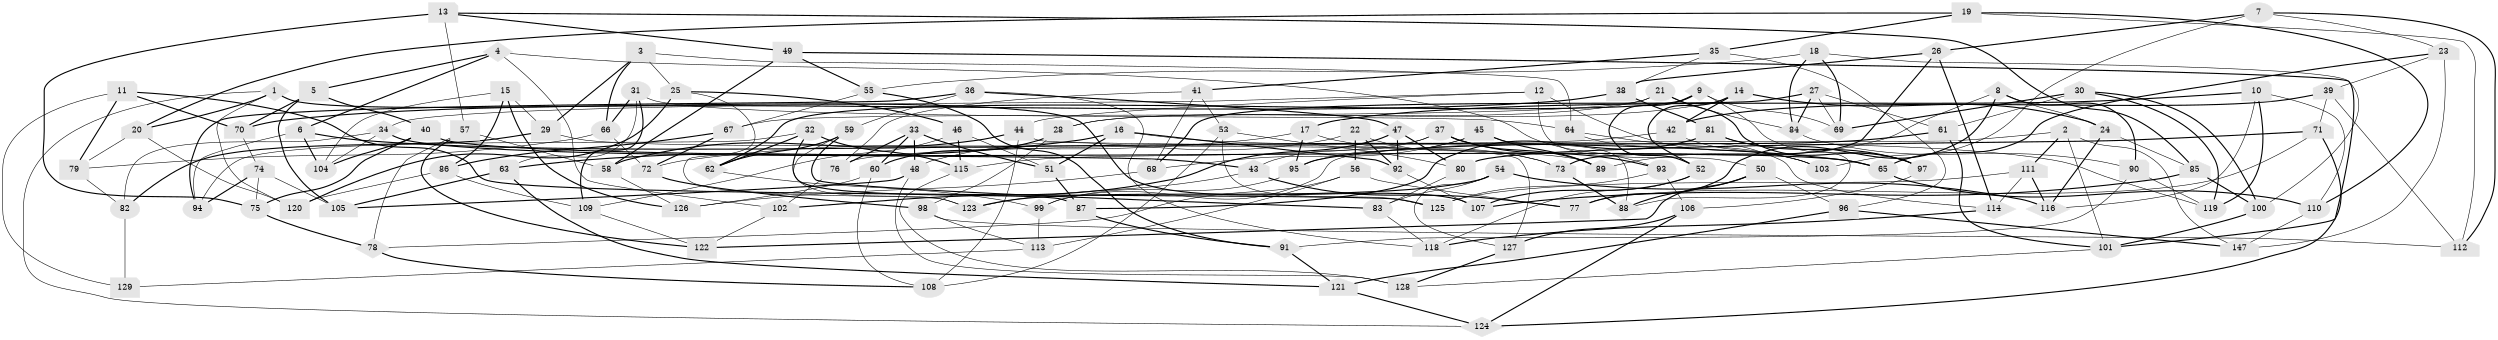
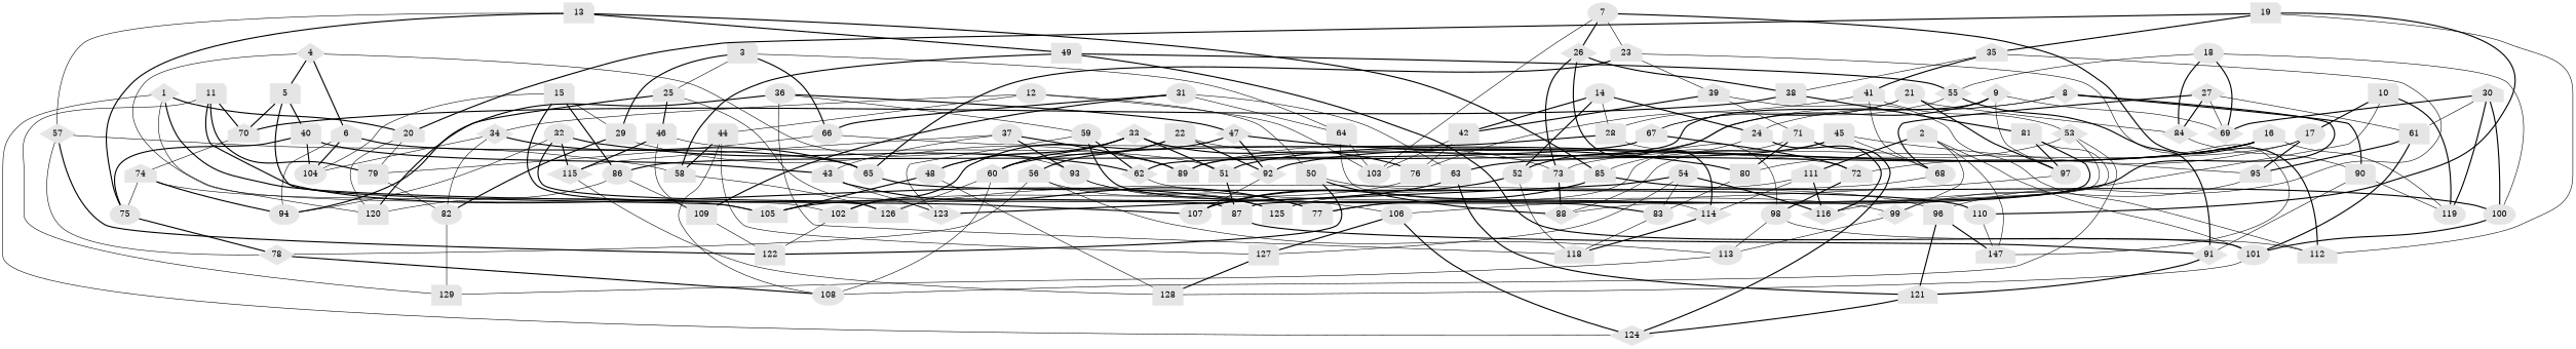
  graph {
    node [color=gray90 shape=note style=filled]
    edge [style=solid]
    1 [shape=diamond]
    20 [shape=house]
    107 [shape=ellipse]
    120
    124 [shape=diamond]
    79
    2 [shape=house]
    99 [shape=diamond]
    101 [shape=ellipse]
    111 [shape=house]
    n11 [label=147 shape=house]
    113 [shape=ellipse]
    128
    116 [shape=diamond]
    125
    114 [shape=diamond]
    3
    25 [shape=house]
    29
    64
    66 [shape=ellipse]
    46
    123 [shape=diamond]
    89 [shape=house]
    82 [shape=ellipse]
    103 [shape=ellipse]
    72 [shape=house]
    4 [shape=diamond]
    5
    6 [shape=house]
    93 [shape=ellipse]
    102 [shape=house]
    40
    70 [shape=house]
    105 [shape=house]
    65 [shape=ellipse]
    94 [shape=ellipse]
    104 [shape=ellipse]
    106 [shape=ellipse]
    122
    75 [shape=ellipse]
    43 [shape=house]
    74 [shape=house]
    110 [shape=ellipse]
    23 [shape=house]
    7 [shape=ellipse]
    26 [shape=diamond]
    112 [shape=house]
    39 [shape=house]
    73 [shape=house]
    38
    8 [shape=diamond]
    24 [shape=house]
    77
    90
    85 [shape=house]
    119 [shape=ellipse]
    91 [shape=diamond]
    9 [shape=diamond]
    52 [shape=ellipse]
    62 [shape=diamond]
    69 [shape=diamond]
    97 [shape=ellipse]
    118 [shape=house]
    10
    17 [shape=ellipse]
    95 [shape=house]
    11
    129
    12 [shape=ellipse]
    34 [shape=diamond]
    44
    50
    58 [shape=house]
    108 [shape=ellipse]
    127
    96
    88 [shape=diamond]
    13
    49
-   57
+   57 [shape=diamond]
    55 [shape=diamond]
    78 [shape=diamond]
    100 [shape=ellipse]
    14 [shape=ellipse]
    28
    42
    60 [shape=house]
    98 [shape=ellipse]
    76
    15
    86 [shape=ellipse]
    126 [shape=house]
    109
    16 [shape=house]
    51 [shape=house]
    63
    92 [shape=diamond]
    87
    121 [shape=house]
    18 [shape=ellipse]
    84 [shape=diamond]
    67 [shape=house]
    19
    35 [shape=house]
    41 [shape=house]
    21 [shape=ellipse]
    22
    48 [shape=ellipse]
    56 [shape=house]
    71 [shape=house]
    115 [shape=diamond]
    81
    27 [shape=diamond]
    61
    68 [shape=ellipse]
    30 [shape=house]
    31 [shape=ellipse]
    32 [shape=ellipse]
    33 [shape=diamond]
    53 [shape=diamond]
    36 [shape=ellipse]
    47 [shape=diamond]
    59 [shape=ellipse]
    80
    83 [shape=ellipse]
    37 [shape=ellipse]
    45
    54 [shape=ellipse]
    1 -- 20 [style=bold]
    1 -- 107 [style=bold]
    1 -- 120
    1 -- 124
    20 -- 120
    20 -- 79
    79 -- 82
    2 -- 99
    2 -- 101
    2 -- 111 [style=bold]
    2 -- n11
    99 -- 113
    101 -- 128
    111 -- 116 [style=bold]
    111 -- 125
    111 -- 114
    113 -- 129
    114 -- 118 [style=bold]
    3 -- 25
    3 -- 29 [style=bold]
    3 -- 64
    3 -- 66 [style=bold]
    25 -- 120 [style=bold]
    25 -- 46 [style=bold]
    25 -- 123
    29 -- 89
    29 -- 82 [style=bold]
    64 -- 114
    64 -- 103
    66 -- 79
    66 -- 72
    46 -- 109
    46 -- 51
    46 -- 115 [style=bold]
    82 -- 129
    72 -- 98 [style=bold]
    4 -- 5 [style=bold]
    4 -- 6 [style=bold]
    4 -- 93
    4 -- 102
    5 -- 40 [style=bold]
    5 -- 70 [style=bold]
    5 -- 105 [style=bold]
    6 -- 65 [style=bold]
    6 -- 94
    6 -- 104 [style=bold]
    93 -- 125
    93 -- 106
    102 -- 122
    40 -- 104 [style=bold]
    40 -- 75 [style=bold]
    40 -- 43 [style=bold]
    70 -- 74
    65 -- 110 [style=bold]
    106 -- 124 [style=bold]
    106 -- 127 [style=bold]
    75 -- 78 [style=bold]
    43 -- 123
    43 -- 77 [style=bold]
    74 -- 105
    74 -- 94 [style=bold]
    74 -- 75
    110 -- n11
    23 -- n11
    23 -- 65 [style=bold]
    23 -- 39
    7 -- 103
    7 -- 23
    7 -- 26 [style=bold]
    7 -- 112 [style=bold]
    26 -- 114 [style=bold]
    26 -- 73 [style=bold]
    26 -- 38 [style=bold]
    39 -- 112
    39 -- 42 [style=bold]
    39 -- 71
    73 -- 88 [style=bold]
    38 -- 70 [style=bold]
    38 -- 81 [style=bold]
    8 -- 89
    8 -- 24
    8 -- 77 [style=bold]
    8 -- 90 [style=bold]
    24 -- 116 [style=bold]
    24 -- 85
    90 -- 119
    90 -- 91
    85 -- 107 [style=bold]
    85 -- 100 [style=bold]
    91 -- 121 [style=bold]
    9 -- 52 [style=bold]
    9 -- 62 [style=bold]
    9 -- 69
    9 -- 97
    52 -- 107 [style=bold]
    52 -- 118
    62 -- 99
    97 -- 106
    10 -- 116
-   10 -- 110
    10 -- 119 [style=bold]
    10 -- 17 [style=bold]
    17 -- 72
    17 -- 73
    17 -- 95 [style=bold]
    95 -- 99
    11 -- 79 [style=bold]
    11 -- 125 [style=bold]
    11 -- 70 [style=bold]
    11 -- 129
    12 -- 103
    12 -- 34
    12 -- 44
    12 -- 50
    34 -- 82
    34 -- 65 [style=bold]
    34 -- 104
    44 -- 58 [style=bold]
    44 -- 108
    44 -- 127
    50 -- 122 [style=bold]
    50 -- 96
    50 -- 88 [style=bold]
    58 -- 126
    127 -- 128 [style=bold]
    96 -- n11 [style=bold]
    96 -- 121 [style=bold]
    13 -- 75 [style=bold]
    13 -- 85 [style=bold]
    13 -- 49 [style=bold]
    13 -- 57
    49 -- 101 [style=bold]
    49 -- 58 [style=bold]
    49 -- 55 [style=bold]
    57 -- 122 [style=bold]
    57 -- 58
    57 -- 78
    55 -- 91 [style=bold]
    55 -- 67
    78 -- 108 [style=bold]
    100 -- 101 [style=bold]
    14 -- 24 [style=bold]
    14 -- 52 [style=bold]
    14 -- 28
    14 -- 42 [style=bold]
    28 -- 60 [style=bold]
    28 -- 98
    42 -- 103
    42 -- 76
    60 -- 108
    60 -- 126
    98 -- 113
    98 -- 112
    76 -- 102
    15 -- 29
    15 -- 104
    15 -- 86 [style=bold]
    15 -- 126 [style=bold]
    86 -- 120
    86 -- 109
    109 -- 122
    16 -- 119
    16 -- 51 [style=bold]
    16 -- 63 [style=bold]
    16 -- 92 [style=bold]
    51 -- 87 [style=bold]
    63 -- 105 [style=bold]
    63 -- 121 [style=bold]
    92 -- 107
    87 -- 91 [style=bold]
    121 -- 124 [style=bold]
    18 -- 69 [style=bold]
    18 -- 55
    18 -- 100
    18 -- 84 [style=bold]
    84 -- 90
    67 -- 72 [style=bold]
    67 -- 86 [style=bold]
    19 -- 20 [style=bold]
    19 -- 110 [style=bold]
    19 -- 112
    19 -- 35 [style=bold]
    35 -- 38
    35 -- 96
    35 -- 41 [style=bold]
    41 -- 76
    41 -- 68
    41 -- 53
    21 -- 97 [style=bold]
    21 -- 28
    21 -- 84
    21 -- 67
    22 -- 73
    22 -- 92 [style=bold]
    22 -- 48
    22 -- 56 [style=bold]
    48 -- 128
    48 -- 105 [style=bold]
    56 -- 113
    56 -- 77
    56 -- 78
    71 -- 124 [style=bold]
    71 -- 77
    71 -- 80 [style=bold]
    115 -- 128
    81 -- 97 [style=bold]
    81 -- 88
    81 -- 87 [style=bold]
    27 -- 69
    27 -- 84 [style=bold]
    27 -- 61
    27 -- 68 [style=bold]
    61 -- 101 [style=bold]
    61 -- 95 [style=bold]
    68 -- 126
    30 -- 119 [style=bold]
    30 -- 69 [style=bold]
    30 -- 100 [style=bold]
    30 -- 61
    31 -- 64
    31 -- 66 [style=bold]
    31 -- 109 [style=bold]
    31 -- 63
    32 -- 94
    32 -- 62 [style=bold]
    32 -- 87 [style=bold]
    32 -- 115 [style=bold]
    33 -- 60 [style=bold]
    33 -- 76 [style=bold]
    33 -- 51 [style=bold]
    33 -- 48 [style=bold]
    53 -- 125
    53 -- 108
    53 -- 80
    36 -- 94 [style=bold]
    36 -- 118
    36 -- 47 [style=bold]
    36 -- 59
    47 -- 102 [style=bold]
    47 -- 92 [style=bold]
    47 -- 80 [style=bold]
    59 -- 123
    59 -- 62 [style=bold]
    59 -- 83 [style=bold]
    80 -- 83
    83 -- 118
    37 -- 89 [style=bold]
    37 -- 93 [style=bold]
    37 -- 43
    37 -- 115
    45 -- 89 [style=bold]
    45 -- 95
    45 -- 88
    45 -- 68
    54 -- 116 [style=bold]
    54 -- 123 [style=bold]
    54 -- 127
    54 -- 83
  }
